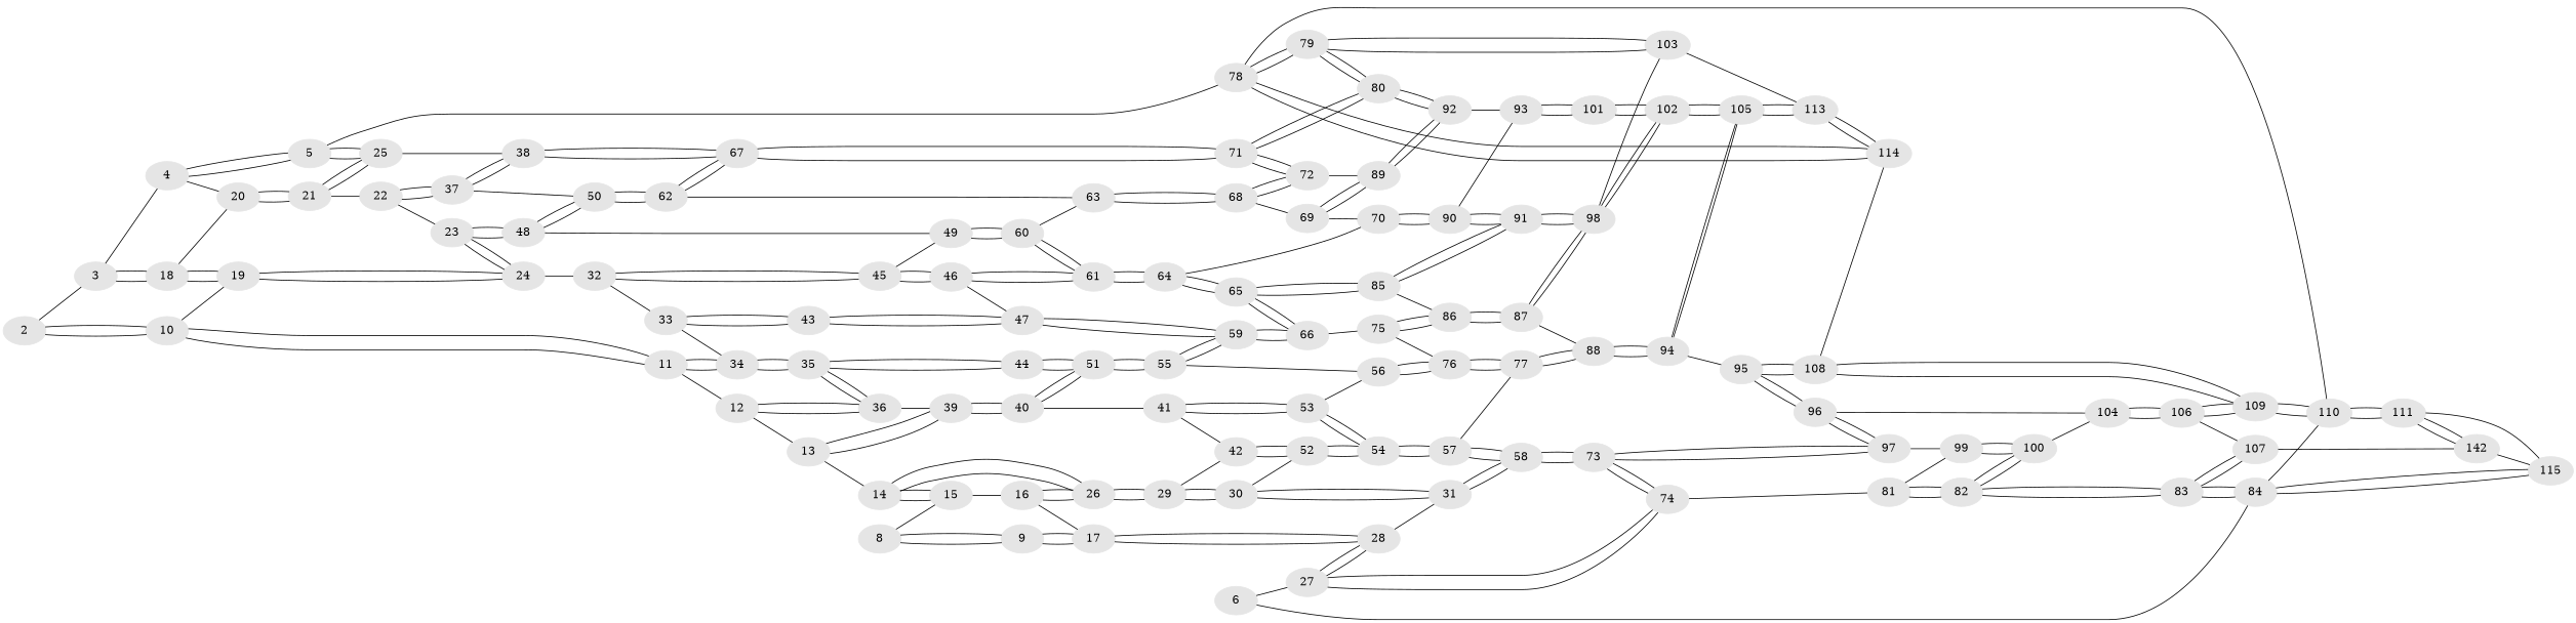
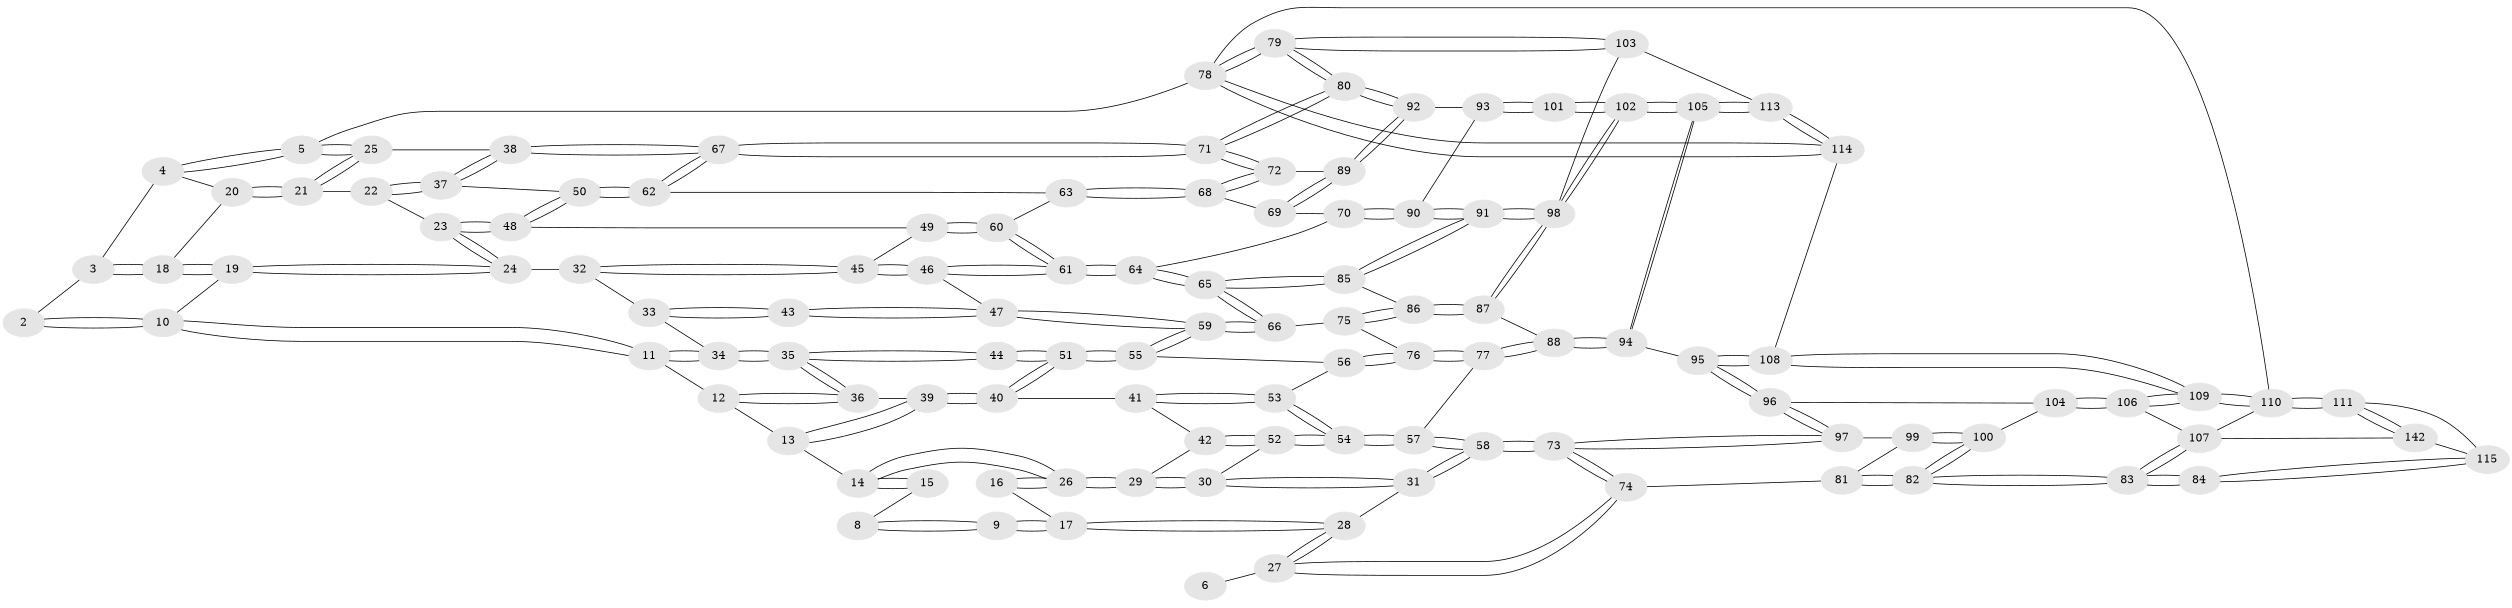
  graph {
    rankdir=LR
    node [color=gray90 style=filled]
    2
    3
    10
    8
    9
    15
    4
    18
    11
    19
    5
    20
    25
    78
    21
    6
    27
    84
    38
    79
    110
    114
    28
    74
    115
    17
    16
    12
    34
    24
    13
    36
    35
    14
    39
    26
    40
    29
    31
    32
    22
    23
    37
    48
    50
    49
    33
    45
    67
    30
    42
    81
    58
    52
    54
    73
    43
    46
    47
    44
    51
    62
    71
    41
    53
    55
    56
    59
    61
    60
    64
    66
    63
    57
    76
    77
    88
    97
    75
    68
    65
    70
    69
    72
    85
    90
    86
    91
    80
    89
    92
    93
    99
    82
    87
    94
    103
    111
    113
    83
    100
    107
    104
    n104 [label=142]
    98
    102
    95
    105
    101
    96
    108
    109
    106
    2 -- 3
    2 -- 10
    2 -- 10
    3 -- 4
    3 -- 18
    3 -- 18
    10 -- 11
    10 -- 11
    10 -- 19
    8 -- 9
    8 -- 9
    8 -- 15
    9 -- 17
    9 -- 17
-   15 -- 16
    4 -- 5
    4 -- 5
    4 -- 20
    18 -- 19
    18 -- 19
    18 -- 20
    11 -- 12
    11 -- 34
    11 -- 34
    19 -- 24
    19 -- 24
    5 -- 25
    5 -- 25
    5 -- 78
    20 -- 21
    20 -- 21
    25 -- 38
    78 -- 79
    78 -- 79
    78 -- 110
    78 -- 114
    78 -- 114
    21 -- 25
    21 -- 25
    21 -- 22
    6 -- 27
-   6 -- 84
    27 -- 28
    27 -- 28
    27 -- 74
    27 -- 74
-   84 -- 110
+   107 -- 110
    84 -- 115
    84 -- 115
    38 -- 67
    38 -- 67
    79 -- 80
    79 -- 80
    79 -- 103
    79 -- 103
    110 -- 111
    110 -- 111
    28 -- 31
    74 -- 81
    17 -- 28
    17 -- 28
    16 -- 17
    16 -- 26
    16 -- 26
    12 -- 13
    12 -- 36
    12 -- 36
    34 -- 35
    34 -- 35
    24 -- 32
    13 -- 14
    13 -- 39
    13 -- 39
    36 -- 39
    35 -- 36
    35 -- 36
    35 -- 44
    35 -- 44
    14 -- 15
    14 -- 15
    14 -- 26
    14 -- 26
    39 -- 40
    39 -- 40
    26 -- 29
    26 -- 29
    40 -- 51
    40 -- 51
    40 -- 41
    29 -- 30
    29 -- 30
    29 -- 42
    31 -- 58
    31 -- 58
    32 -- 33
    32 -- 45
    32 -- 45
    22 -- 23
    22 -- 37
    22 -- 37
    23 -- 24
    23 -- 24
    23 -- 48
    23 -- 48
    37 -- 38
    37 -- 38
    37 -- 50
    48 -- 50
    48 -- 50
    48 -- 49
    50 -- 62
    50 -- 62
    49 -- 60
    49 -- 60
    33 -- 34
    33 -- 43
    33 -- 43
    45 -- 49
    45 -- 46
    45 -- 46
    67 -- 71
    67 -- 71
    30 -- 31
    30 -- 31
    30 -- 52
    42 -- 52
    42 -- 52
    81 -- 99
    81 -- 82
    81 -- 82
    58 -- 73
    58 -- 73
    52 -- 54
    52 -- 54
    54 -- 57
    54 -- 57
    73 -- 74
    73 -- 74
    73 -- 97
    73 -- 97
    43 -- 47
    43 -- 47
    46 -- 47
    46 -- 61
    46 -- 61
    47 -- 59
    47 -- 59
    44 -- 51
    44 -- 51
    51 -- 55
    51 -- 55
    62 -- 67
    62 -- 67
    62 -- 63
    71 -- 72
    71 -- 72
    71 -- 80
    71 -- 80
    41 -- 42
    41 -- 53
    41 -- 53
    53 -- 54
    53 -- 54
    53 -- 56
    55 -- 56
    55 -- 59
    55 -- 59
    56 -- 76
    56 -- 76
    59 -- 66
    59 -- 66
    61 -- 64
    61 -- 64
    60 -- 61
    60 -- 61
    60 -- 63
    64 -- 65
    64 -- 65
    64 -- 70
    66 -- 75
    63 -- 68
    63 -- 68
    57 -- 58
    57 -- 58
    57 -- 77
    76 -- 77
    76 -- 77
    77 -- 88
    77 -- 88
    88 -- 94
    88 -- 94
    97 -- 99
    75 -- 76
    75 -- 86
    75 -- 86
    68 -- 69
    68 -- 72
    68 -- 72
    65 -- 66
    65 -- 66
    65 -- 85
    65 -- 85
    70 -- 90
    70 -- 90
    69 -- 70
    69 -- 89
    69 -- 89
    72 -- 89
    85 -- 86
    85 -- 91
    85 -- 91
    90 -- 91
    90 -- 91
    90 -- 93
    86 -- 87
    86 -- 87
    91 -- 98
    91 -- 98
    80 -- 92
    80 -- 92
    89 -- 92
    89 -- 92
    92 -- 93
    93 -- 101
    93 -- 101
    99 -- 100
    99 -- 100
    82 -- 83
    82 -- 83
    82 -- 100
    82 -- 100
    87 -- 88
    87 -- 98
    87 -- 98
    94 -- 95
    94 -- 105
    94 -- 105
    103 -- 113
    111 -- 115
    111 -- n104
    111 -- n104
    113 -- 114
    113 -- 114
    83 -- 84
    83 -- 84
    83 -- 107
    83 -- 107
    100 -- 104
    107 -- n104
    104 -- 106
    104 -- 106
    n104 -- 115
    98 -- 103
    98 -- 102
    98 -- 102
    102 -- 105
    102 -- 105
    95 -- 96
    95 -- 96
    95 -- 108
    95 -- 108
    105 -- 113
    105 -- 113
    101 -- 102
    101 -- 102
    96 -- 97
    96 -- 97
    96 -- 104
    108 -- 114
    108 -- 109
    108 -- 109
    109 -- 110
    109 -- 110
    106 -- 107
    106 -- 109
    106 -- 109
  }
